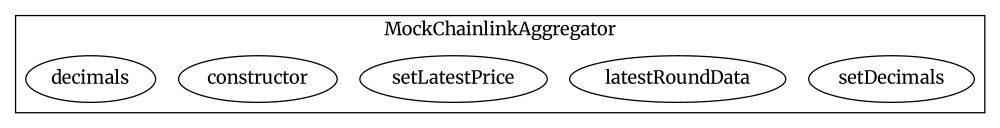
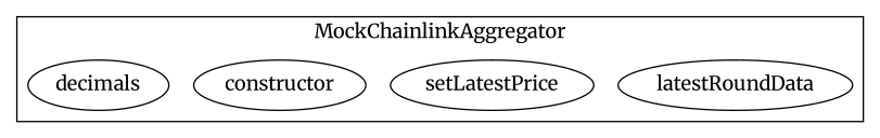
  strict digraph {
    fontname=Merriweather
    node [fontname=Merriweather]
-   n1 [label=setDecimals]
    n2 [label=latestRoundData]
    n3 [label=setLatestPrice]
    n4 [label=constructor]
    n5 [label=decimals]
    subgraph cluster_1 {
      label=MockChainlinkAggregator
-     n1
      n2
      n3
      n4
      n5
    }
    subgraph cluster_2 {
      label="[Solidity]"
    }
  }
